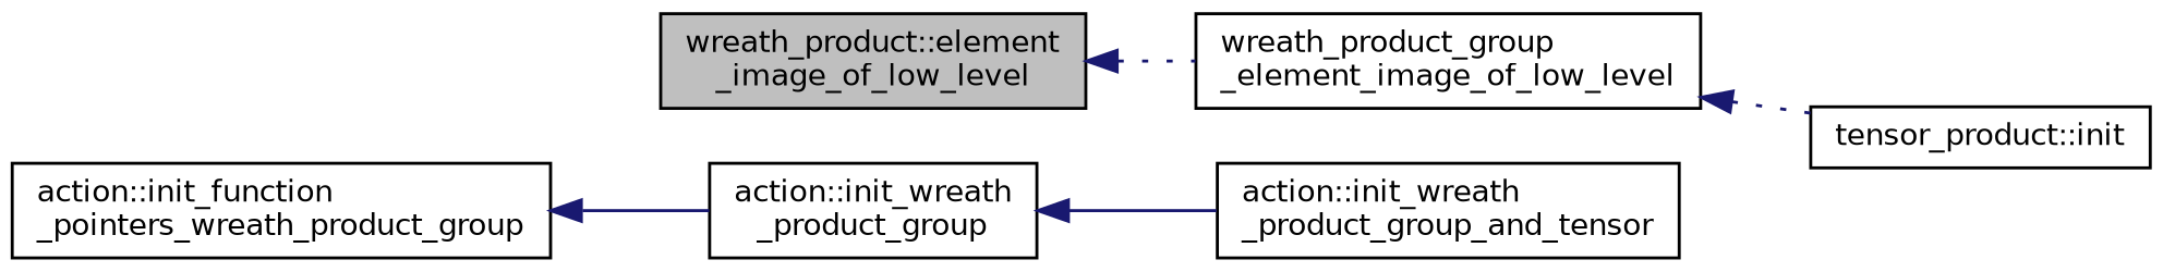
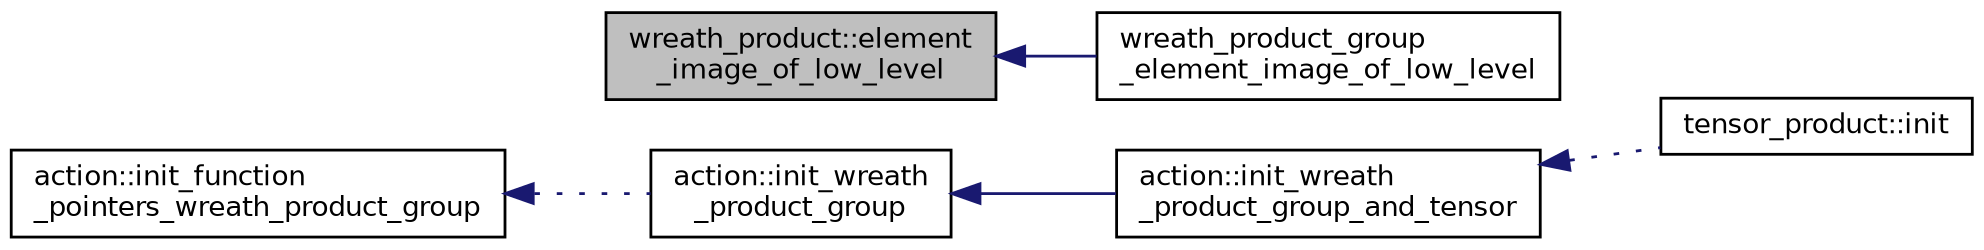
  digraph {
    rankdir=LR
    node [color=black fillcolor=white fontname=Helvetica fontsize=10 shape=record style=filled]
    edge [color=midnightblue dir=back fontname=Helvetica fontsize=10 labelfontname=Helvetica labelfontsize=10 style=solid]
    n1 [fillcolor=grey75 fontcolor=black height=0.2 label="wreath_product::element\l_image_of_low_level" width=0.4]
    n2 [height=0.2 label="wreath_product_group\l_element_image_of_low_level" width=0.4]
    n3 [height=0.2 label="action::init_function\l_pointers_wreath_product_group" width=0.4]
    n4 [height=0.2 label="action::init_wreath\l_product_group" width=0.4]
    n5 [height=0.2 label="action::init_wreath\l_product_group_and_tensor" width=0.4]
    n6 [height=0.2 label="tensor_product::init" width=0.4]
-   n1 -> n2 [style=dotted]
-   n3 -> n4
+   n1 -> n2
+   n3 -> n4 [style=dotted]
    n4 -> n5
-   n2 -> n6 [style=dotted]
+   n5 -> n6 [style=dotted]
  }
